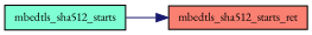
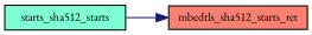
  digraph {
    rankdir=LR
    fontname="EB Garamond"
    node [color=black fontname="EB Garamond" fontsize=10 shape=record style=filled]
-   n1 [fillcolor=aquamarine fontcolor=black height=0.2 label=mbedtls_sha512_starts width=0.4]
+   n1 [fillcolor=aquamarine fontcolor=black height=0.2 label=starts_sha512_starts width=0.4]
    n2 [fillcolor=salmon height=0.2 label=mbedtls_sha512_starts_ret width=0.4]
    n1 -> n2 [color=midnightblue fontname="EB Garamond" fontsize=10 labelfontname=Helvetica labelfontsize=10 style=solid]
  }
